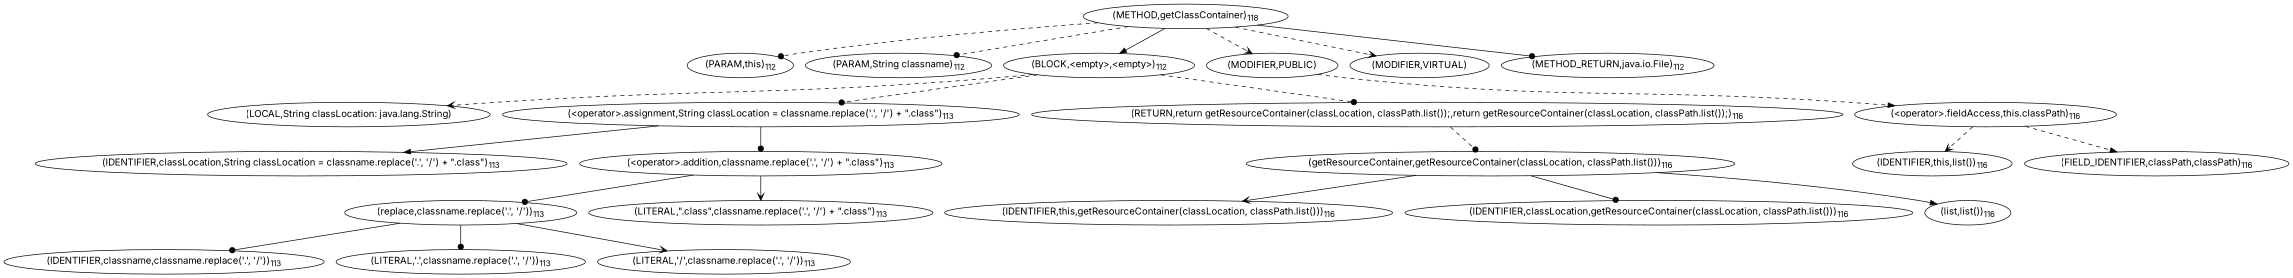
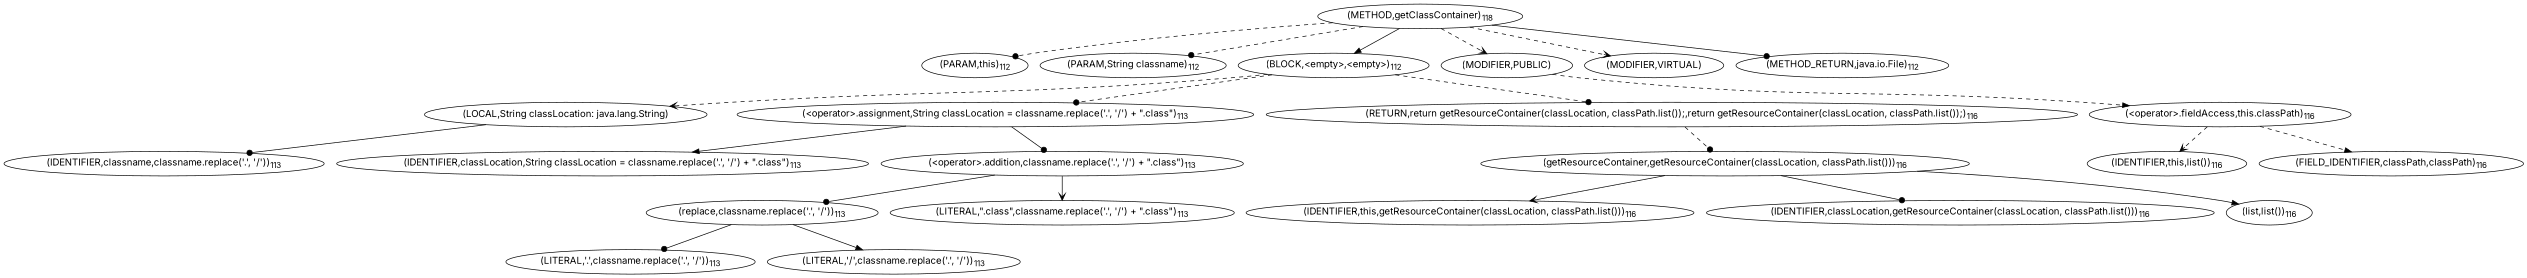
  digraph {
    fontname=Inter
    node [fontname=Inter]
    edge [arrowhead=dot fontname=Inter style=solid]
    n1 [label=<(METHOD,getClassContainer)<SUB>118</SUB>>]
    n2 [label=<(PARAM,this)<SUB>112</SUB>>]
    n3 [label=<(PARAM,String classname)<SUB>112</SUB>>]
    n4 [label=<(BLOCK,&lt;empty&gt;,&lt;empty&gt;)<SUB>112</SUB>>]
    n5 [label=<(MODIFIER,PUBLIC)>]
    n6 [label=<(MODIFIER,VIRTUAL)>]
    n7 [label=<(METHOD_RETURN,java.io.File)<SUB>112</SUB>>]
    n8 [label=<(LOCAL,String classLocation: java.lang.String)>]
    n9 [label=<(&lt;operator&gt;.assignment,String classLocation = classname.replace('.', '/') + &quot;.class&quot;)<SUB>113</SUB>>]
    n10 [label=<(RETURN,return getResourceContainer(classLocation, classPath.list());,return getResourceContainer(classLocation, classPath.list());)<SUB>116</SUB>>]
    n11 [label=<(&lt;operator&gt;.fieldAccess,this.classPath)<SUB>116</SUB>>]
    n12 [label=<(IDENTIFIER,classLocation,String classLocation = classname.replace('.', '/') + &quot;.class&quot;)<SUB>113</SUB>>]
    n13 [label=<(&lt;operator&gt;.addition,classname.replace('.', '/') + &quot;.class&quot;)<SUB>113</SUB>>]
    n14 [label=<(getResourceContainer,getResourceContainer(classLocation, classPath.list()))<SUB>116</SUB>>]
    n15 [label=<(replace,classname.replace('.', '/'))<SUB>113</SUB>>]
    n16 [label=<(LITERAL,&quot;.class&quot;,classname.replace('.', '/') + &quot;.class&quot;)<SUB>113</SUB>>]
    n17 [label=<(IDENTIFIER,classname,classname.replace('.', '/'))<SUB>113</SUB>>]
    n18 [label=<(LITERAL,'.',classname.replace('.', '/'))<SUB>113</SUB>>]
    n19 [label=<(LITERAL,'/',classname.replace('.', '/'))<SUB>113</SUB>>]
    n20 [label=<(IDENTIFIER,this,getResourceContainer(classLocation, classPath.list()))<SUB>116</SUB>>]
    n21 [label=<(IDENTIFIER,classLocation,getResourceContainer(classLocation, classPath.list()))<SUB>116</SUB>>]
    n22 [label=<(list,list())<SUB>116</SUB>>]
    n23 [label=<(IDENTIFIER,this,list())<SUB>116</SUB>>]
    n24 [label=<(FIELD_IDENTIFIER,classPath,classPath)<SUB>116</SUB>>]
    n1 -> n2 [style=dashed]
    n1 -> n3 [style=dashed]
    n1 -> n4 [arrowhead=normal]
    n1 -> n5 [arrowhead=vee style=dashed]
    n1 -> n6 [arrowhead=vee style=dashed]
    n1 -> n7
    n4 -> n8 [arrowhead=vee style=dashed]
    n4 -> n9 [style=dashed]
    n4 -> n10 [style=dashed]
    n5 -> n11 [arrowhead=normal style=dashed]
    n9 -> n12 [arrowhead=normal]
    n9 -> n13
    n10 -> n14 [style=dashed]
    n11 -> n23 [arrowhead=vee style=dashed]
    n11 -> n24 [arrowhead=normal style=dashed]
    n13 -> n15
    n13 -> n16 [arrowhead=vee]
    n14 -> n20 [arrowhead=vee]
    n14 -> n21
    n14 -> n22 [arrowhead=normal]
-   n15 -> n17
+   n8 -> n17
    n15 -> n18
-   n15 -> n19 [arrowhead=vee]
+   n15 -> n19 [arrowhead=normal]
  }
